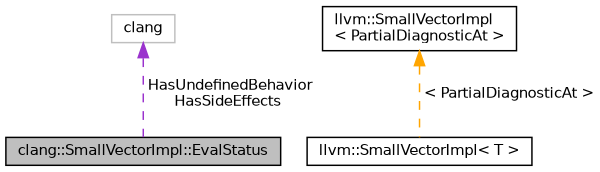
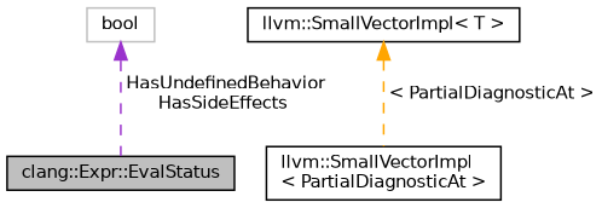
  digraph {
    node [color=black fontname=Helvetica fontsize=10 shape=record]
    edge [dir=back fontname=Helvetica fontsize=10 labelfontname=Helvetica labelfontsize=10 style=dashed]
-   n1 [fillcolor=grey75 fontcolor=black height=0.2 label="clang::SmallVectorImpl::EvalStatus" style=filled width=0.4]
+   n1 [fillcolor=grey75 fontcolor=black height=0.2 label="clang::Expr::EvalStatus" style=filled width=0.4]
    n2 [height=0.2 label="llvm::SmallVectorImpl\l\< PartialDiagnosticAt \>" width=0.4]
    n3 [height=0.2 label="llvm::SmallVectorImpl\< T \>" width=0.4]
-   n4 [color=grey75 height=0.2 label=clang width=0.4]
-   n2 -> n3 [color=orange label=" \< PartialDiagnosticAt \>"]
+   n4 [color=grey75 height=0.2 label=bool width=0.4]
+   n3 -> n2 [color=orange label=" \< PartialDiagnosticAt \>"]
    n4 -> n1 [color=darkorchid3 label=" HasUndefinedBehavior\nHasSideEffects"]
  }
